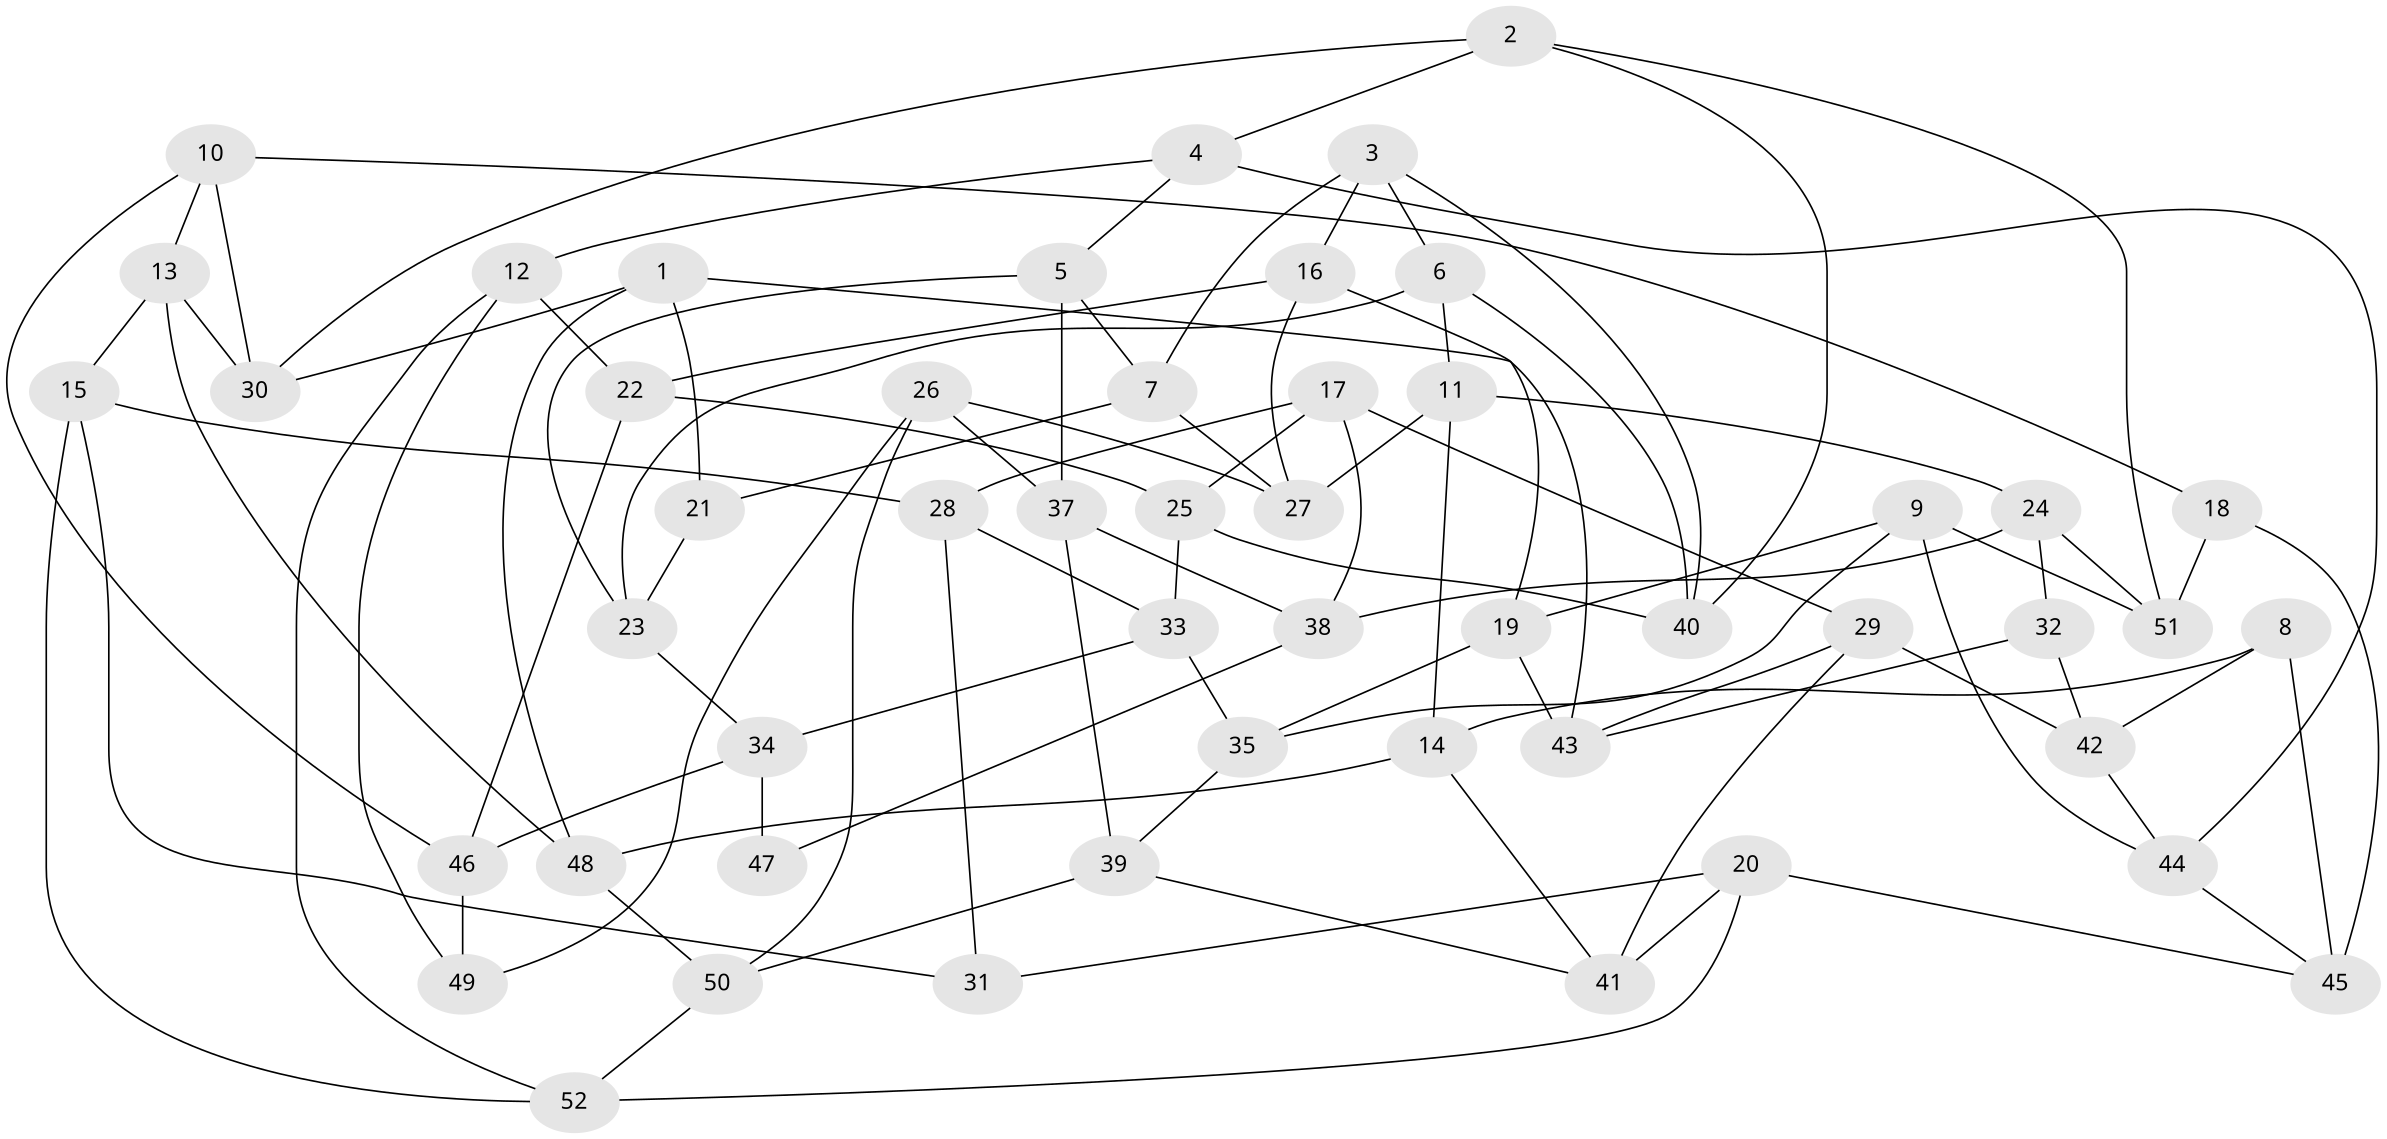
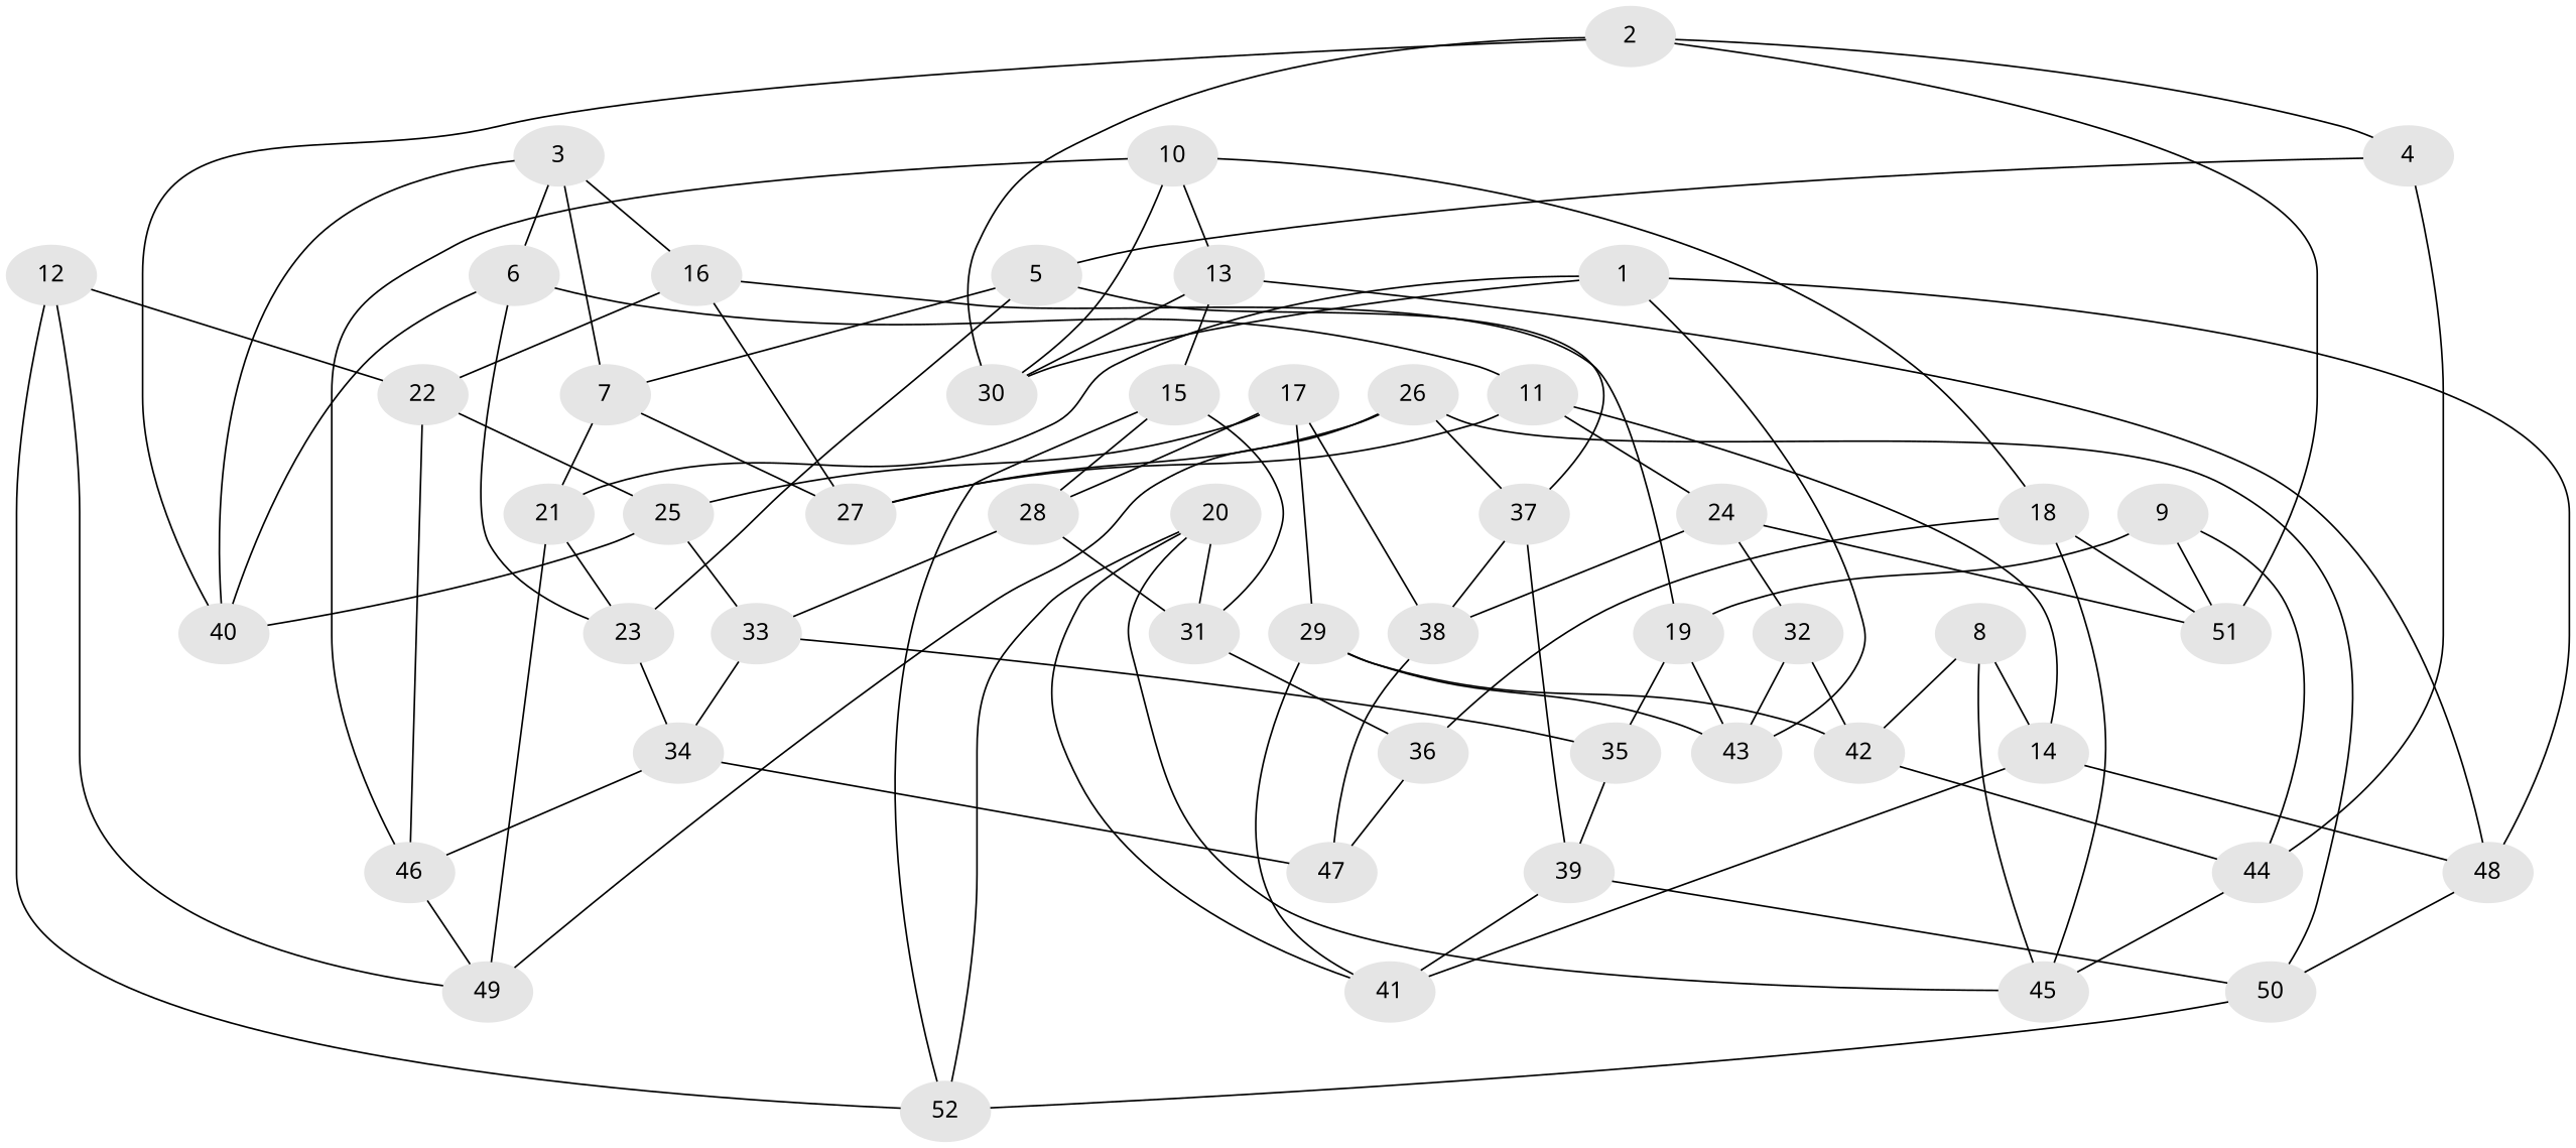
  graph {
    fontname="Noto Sans"
    node [color=gray90 fontname="Noto Sans" style=filled]
    edge [fontname="Noto Sans"]
    1
    21
    30
    43
    48
    23
    49
    50
    2
    4
    40
    51
    5
    12
    44
    3
    6
    7
    16
    11
    27
    19
    22
    37
    52
    45
    34
    38
    39
    14
    24
    8
    42
    41
    9
    35
    10
    13
    18
    46
    15
+   36
    32
    25
    28
    31
    33
    17
    29
    47
    20
    26
    1 -- 21
    1 -- 30
    1 -- 43
    1 -- 48
    21 -- 23
+   21 -- 49
    48 -- 50
    23 -- 34
    50 -- 52
    2 -- 30
    2 -- 4
    2 -- 40
    2 -- 51
    4 -- 5
-   4 -- 12
    4 -- 44
    5 -- 23
    5 -- 7
    5 -- 37
    12 -- 49
    12 -- 22
    12 -- 52
    44 -- 45
    3 -- 40
    3 -- 6
    3 -- 7
    3 -- 16
    6 -- 23
    6 -- 40
    6 -- 11
    7 -- 21
    7 -- 27
    16 -- 27
    16 -- 19
    16 -- 22
    11 -- 27
    11 -- 14
    11 -- 24
    19 -- 43
    19 -- 35
    22 -- 46
    22 -- 25
    37 -- 38
    37 -- 39
    34 -- 46
    34 -- 47
    38 -- 47
    39 -- 50
    39 -- 41
    14 -- 48
    14 -- 41
    24 -- 51
    24 -- 38
    24 -- 32
    8 -- 45
    8 -- 14
    8 -- 42
    42 -- 44
    9 -- 51
    9 -- 44
    9 -- 19
-   9 -- 35
    35 -- 39
    10 -- 30
    10 -- 13
    10 -- 18
    10 -- 46
    13 -- 30
    13 -- 48
    13 -- 15
    18 -- 51
    18 -- 45
+   18 -- 36
    46 -- 49
    15 -- 52
    15 -- 28
    15 -- 31
+   36 -- 47
    32 -- 43
    32 -- 42
    25 -- 40
    25 -- 33
    28 -- 31
    28 -- 33
+   31 -- 36
    33 -- 34
    33 -- 35
    17 -- 38
    17 -- 25
    17 -- 28
    17 -- 29
    29 -- 43
    29 -- 42
    29 -- 41
    20 -- 52
    20 -- 45
    20 -- 41
    20 -- 31
    26 -- 49
    26 -- 50
    26 -- 27
    26 -- 37
  }
